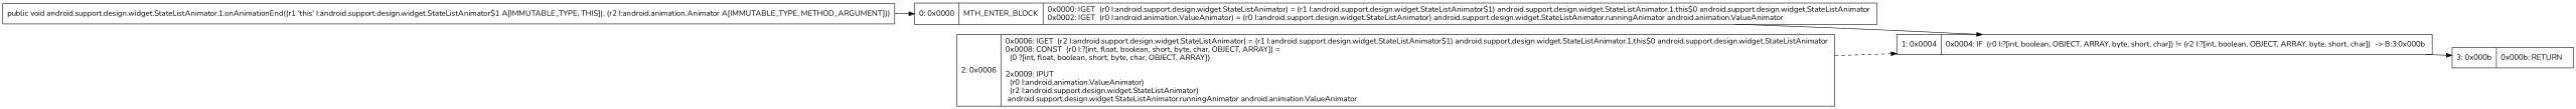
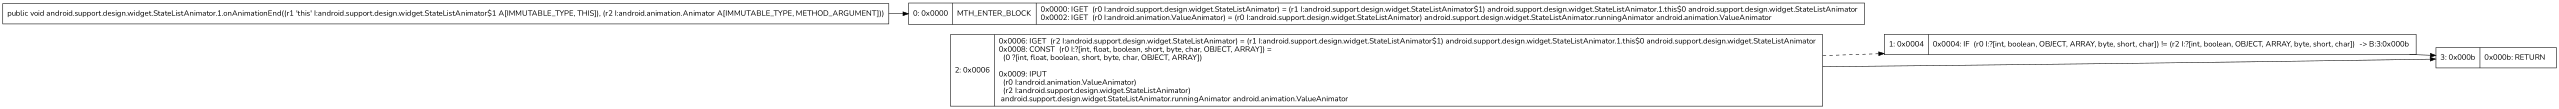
  digraph {
    fontname=Nunito
    rankdir=LR
    node [fontname=Nunito shape=record]
    edge [fontname=Nunito]
    n1 [label="{0\:\ 0x0000|MTH_ENTER_BLOCK\l|0x0000: IGET  (r0 I:android.support.design.widget.StateListAnimator) = (r1 I:android.support.design.widget.StateListAnimator$1) android.support.design.widget.StateListAnimator.1.this$0 android.support.design.widget.StateListAnimator \l0x0002: IGET  (r0 I:android.animation.ValueAnimator) = (r0 I:android.support.design.widget.StateListAnimator) android.support.design.widget.StateListAnimator.runningAnimator android.animation.ValueAnimator \l}"]
    n2 [label="{1\:\ 0x0004|0x0004: IF  (r0 I:?[int, boolean, OBJECT, ARRAY, byte, short, char]) != (r2 I:?[int, boolean, OBJECT, ARRAY, byte, short, char])  \-\> B:3:0x000b \l}"]
    n3 [label="{3\:\ 0x000b|0x000b: RETURN   \l}"]
-   n4 [label="{2\:\ 0x0006|0x0006: IGET  (r2 I:android.support.design.widget.StateListAnimator) = (r1 I:android.support.design.widget.StateListAnimator$1) android.support.design.widget.StateListAnimator.1.this$0 android.support.design.widget.StateListAnimator \l0x0008: CONST  (r0 I:?[int, float, boolean, short, byte, char, OBJECT, ARRAY]) = \l  (0 ?[int, float, boolean, short, byte, char, OBJECT, ARRAY])\l \l2x0009: IPUT  \l  (r0 I:android.animation.ValueAnimator)\l  (r2 I:android.support.design.widget.StateListAnimator)\l android.support.design.widget.StateListAnimator.runningAnimator android.animation.ValueAnimator \l}"]
+   n4 [label="{2\:\ 0x0006|0x0006: IGET  (r2 I:android.support.design.widget.StateListAnimator) = (r1 I:android.support.design.widget.StateListAnimator$1) android.support.design.widget.StateListAnimator.1.this$0 android.support.design.widget.StateListAnimator \l0x0008: CONST  (r0 I:?[int, float, boolean, short, byte, char, OBJECT, ARRAY]) = \l  (0 ?[int, float, boolean, short, byte, char, OBJECT, ARRAY])\l \l0x0009: IPUT  \l  (r0 I:android.animation.ValueAnimator)\l  (r2 I:android.support.design.widget.StateListAnimator)\l android.support.design.widget.StateListAnimator.runningAnimator android.animation.ValueAnimator \l}"]
    n5 [label="{public void android.support.design.widget.StateListAnimator.1.onAnimationEnd((r1 'this' I:android.support.design.widget.StateListAnimator$1 A[IMMUTABLE_TYPE, THIS]), (r2 I:android.animation.Animator A[IMMUTABLE_TYPE, METHOD_ARGUMENT])) }"]
-   n1 -> n2
    n2 -> n3
    n4 -> n2 [style=dashed]
+   n4 -> n3
    n5 -> n1
  }
